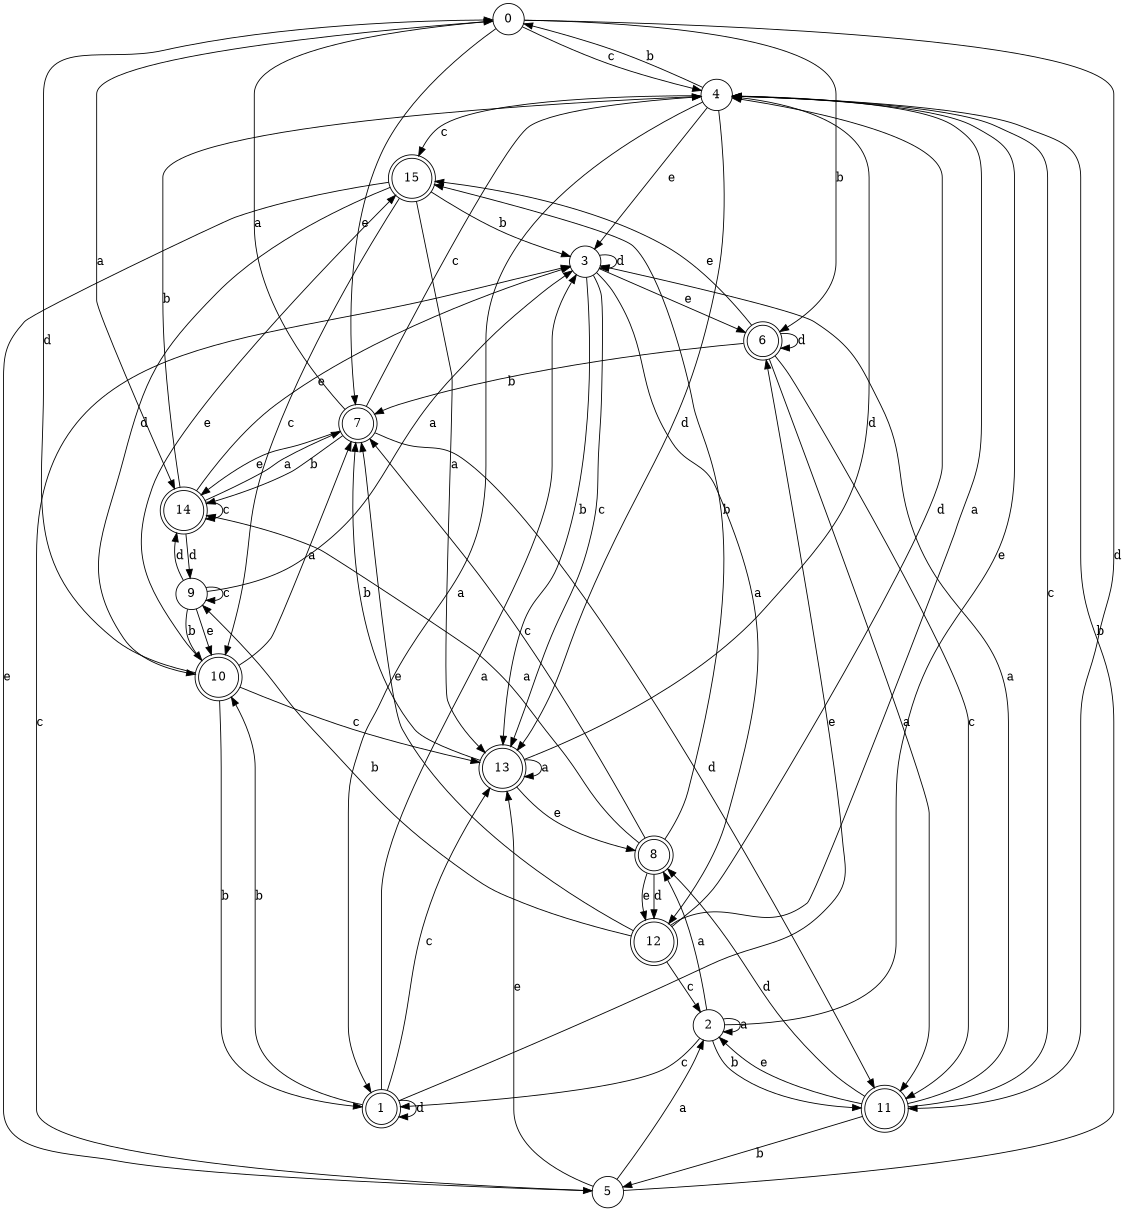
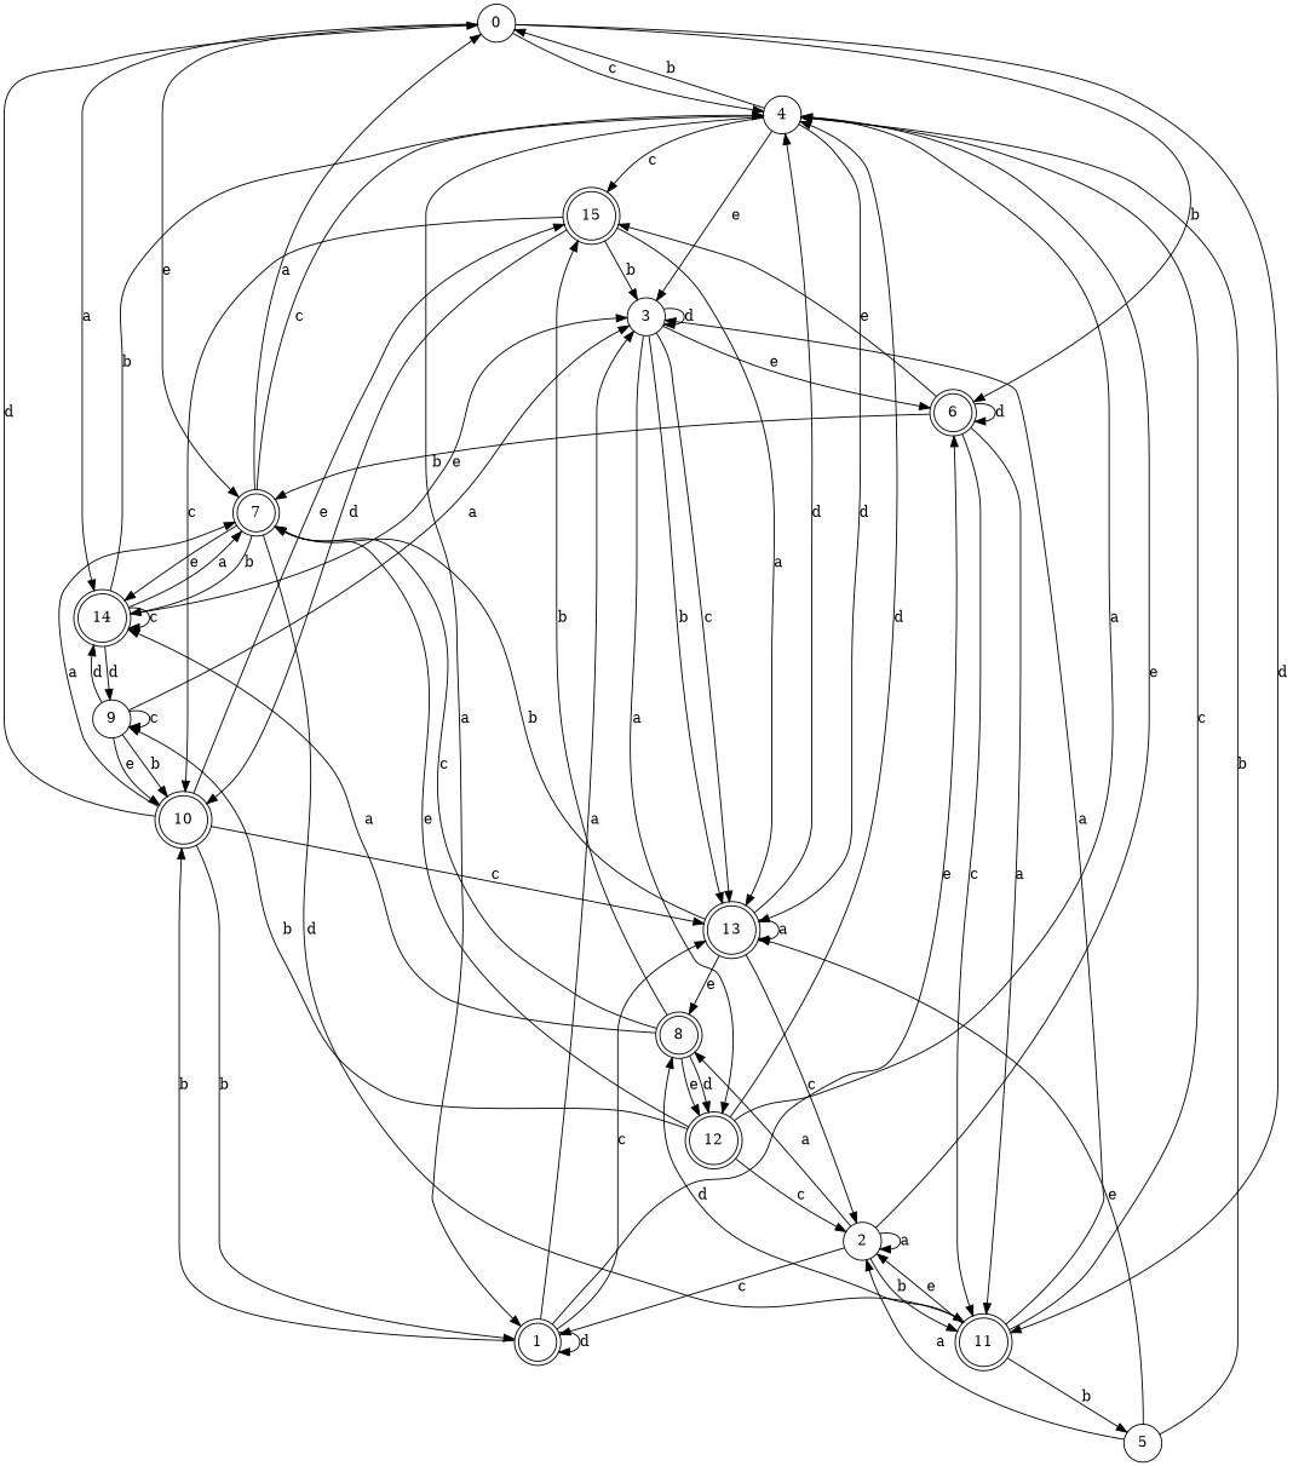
  digraph {
    rankdir=TB
    node [color=black fillcolor=white shape=doublecircle style="rounded,filled"]
    n1 [label=0 shape=circle style=filled]
    n2 [label=4 shape=circle style=filled]
    n3 [label=6]
    n4 [label=7]
    n5 [label=11]
    n6 [label=14]
    n7 [label=1]
    n8 [label=3 shape=circle style=filled]
    n9 [label=13]
    n10 [label=15]
    n11 [label=2 shape=circle style=filled]
    n12 [label=8]
    n13 [label=5 shape=circle style=filled]
    n14 [label=9 shape=circle style=filled]
    n15 [label=10]
    n16 [label=12]
    n1 -> n2 [label=c]
    n1 -> n3 [label=b]
    n1 -> n4 [label=e]
    n1 -> n5 [label=d]
    n1 -> n6 [label=a]
    n2 -> n1 [label=b]
    n2 -> n7 [label=a]
    n2 -> n8 [label=e]
    n2 -> n9 [label=d]
    n2 -> n10 [label=c]
    n3 -> n3 [label=d]
    n3 -> n4 [label=b]
    n3 -> n5 [label=a]
    n3 -> n5 [label=c]
    n3 -> n10 [label=e]
    n4 -> n1 [label=a]
    n4 -> n2 [label=c]
    n4 -> n5 [label=d]
    n4 -> n6 [label=b]
    n4 -> n6 [label=e]
    n5 -> n2 [label=c]
    n5 -> n8 [label=a]
    n5 -> n11 [label=e]
    n5 -> n12 [label=d]
    n5 -> n13 [label=b]
    n6 -> n2 [label=b]
    n6 -> n4 [label=a]
    n6 -> n6 [label=c]
    n6 -> n8 [label=e]
    n6 -> n14 [label=d]
    n7 -> n3 [label=e]
    n7 -> n7 [label=d]
    n7 -> n8 [label=a]
    n7 -> n9 [label=c]
    n7 -> n15 [label=b]
    n8 -> n3 [label=e]
    n8 -> n8 [label=d]
    n8 -> n9 [label=b]
    n8 -> n9 [label=c]
    n8 -> n16 [label=a]
    n9 -> n2 [label=d]
    n9 -> n4 [label=b]
    n9 -> n9 [label=a]
+   n9 -> n11 [label=c]
    n9 -> n12 [label=e]
    n10 -> n8 [label=b]
    n10 -> n9 [label=a]
-   n10 -> n13 [label=e]
    n10 -> n15 [label=c]
    n10 -> n15 [label=d]
    n11 -> n2 [label=e]
    n11 -> n5 [label=b]
    n11 -> n7 [label=c]
    n11 -> n11 [label=a]
    n11 -> n12 [label=a]
    n12 -> n4 [label=c]
    n12 -> n6 [label=a]
    n12 -> n10 [label=b]
    n12 -> n16 [label=d]
    n12 -> n16 [label=e]
    n13 -> n2 [label=b]
-   n13 -> n8 [label=c]
    n13 -> n9 [label=e]
    n13 -> n11 [label=a]
    n14 -> n6 [label=d]
    n14 -> n8 [label=a]
    n14 -> n14 [label=c]
    n14 -> n15 [label=b]
    n14 -> n15 [label=e]
    n15 -> n1 [label=d]
    n15 -> n4 [label=a]
    n15 -> n7 [label=b]
    n15 -> n9 [label=c]
    n15 -> n10 [label=e]
    n16 -> n2 [label=a]
    n16 -> n2 [label=d]
    n16 -> n4 [label=e]
    n16 -> n11 [label=c]
    n16 -> n14 [label=b]
  }
